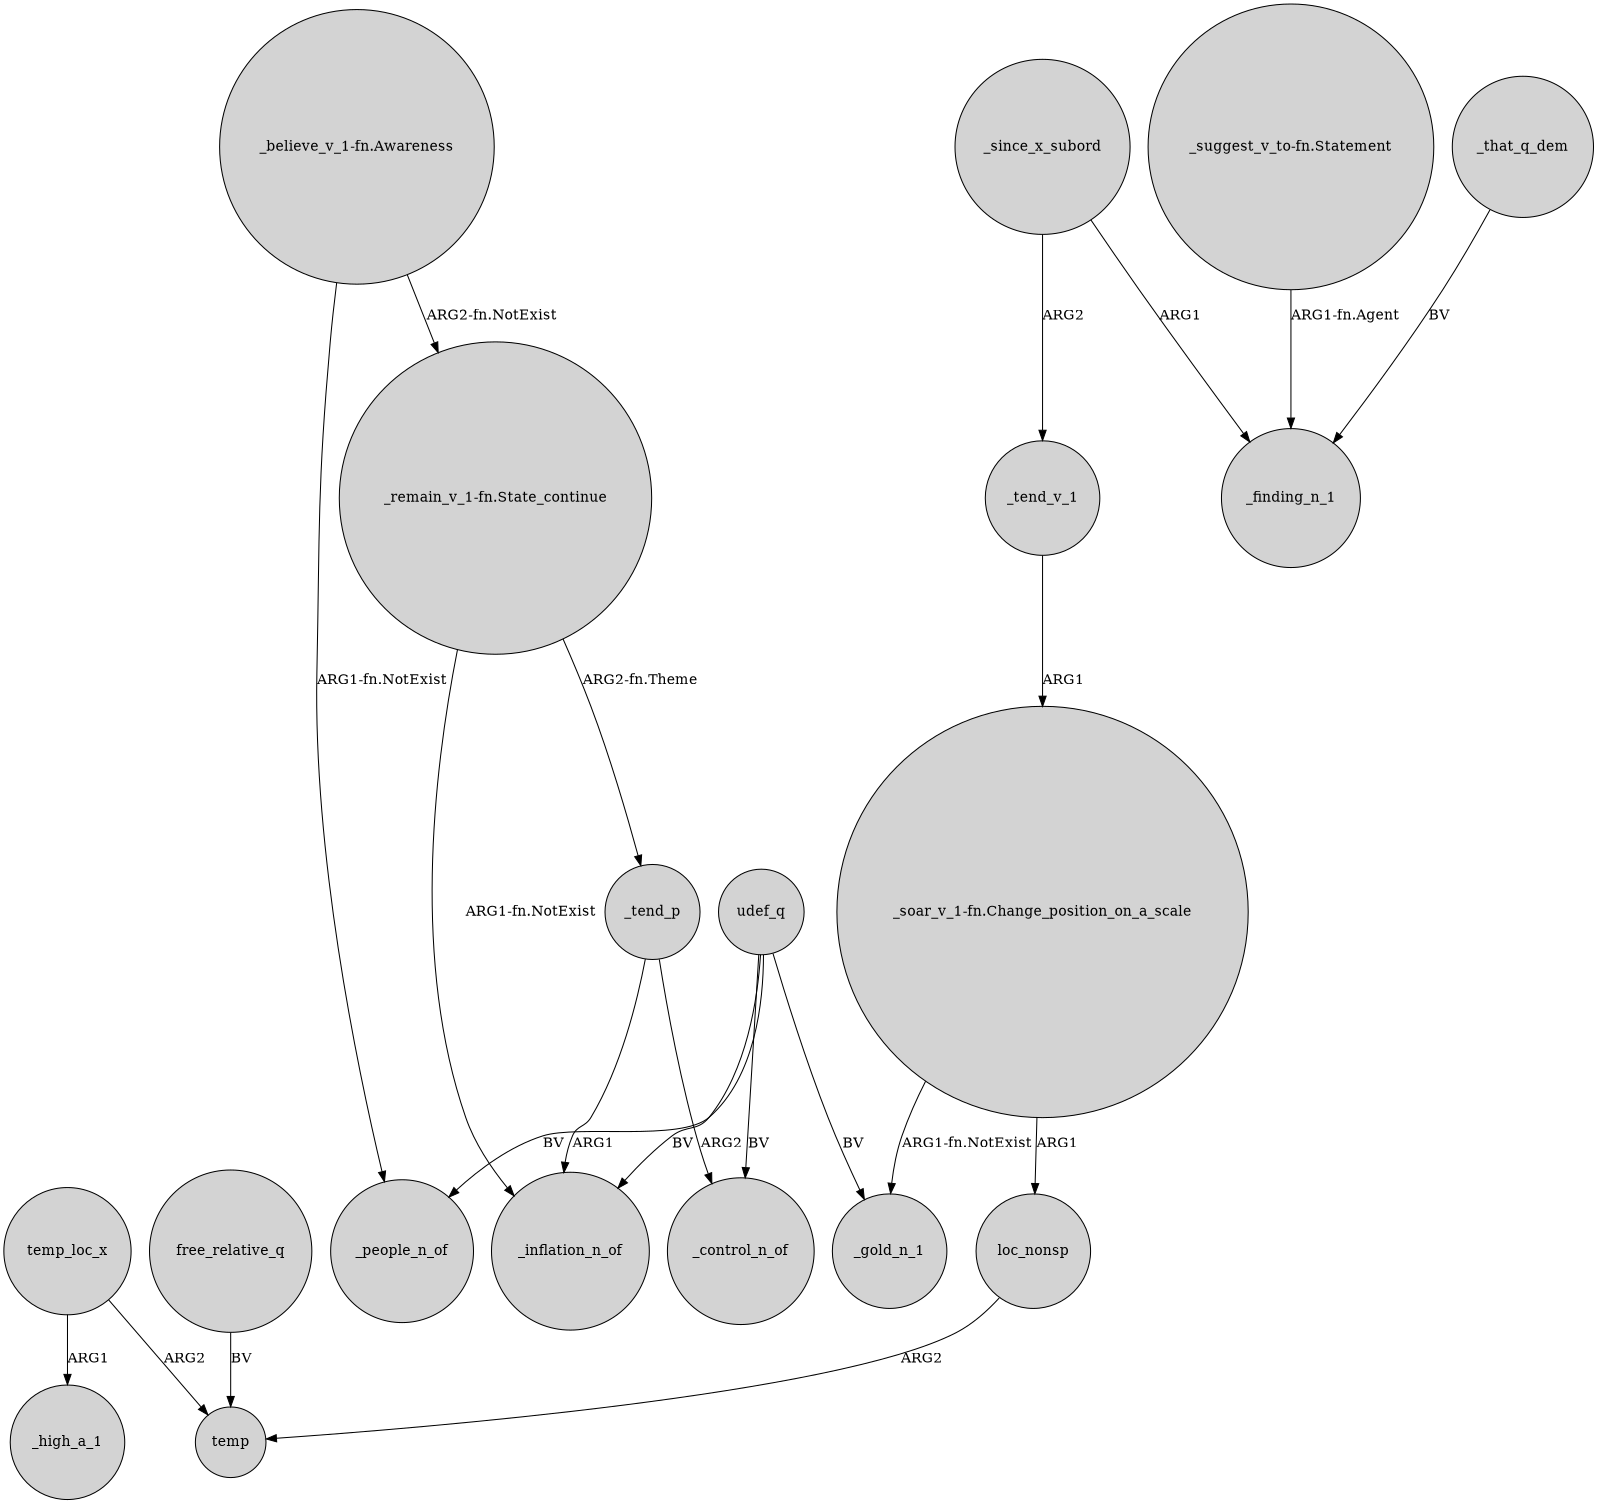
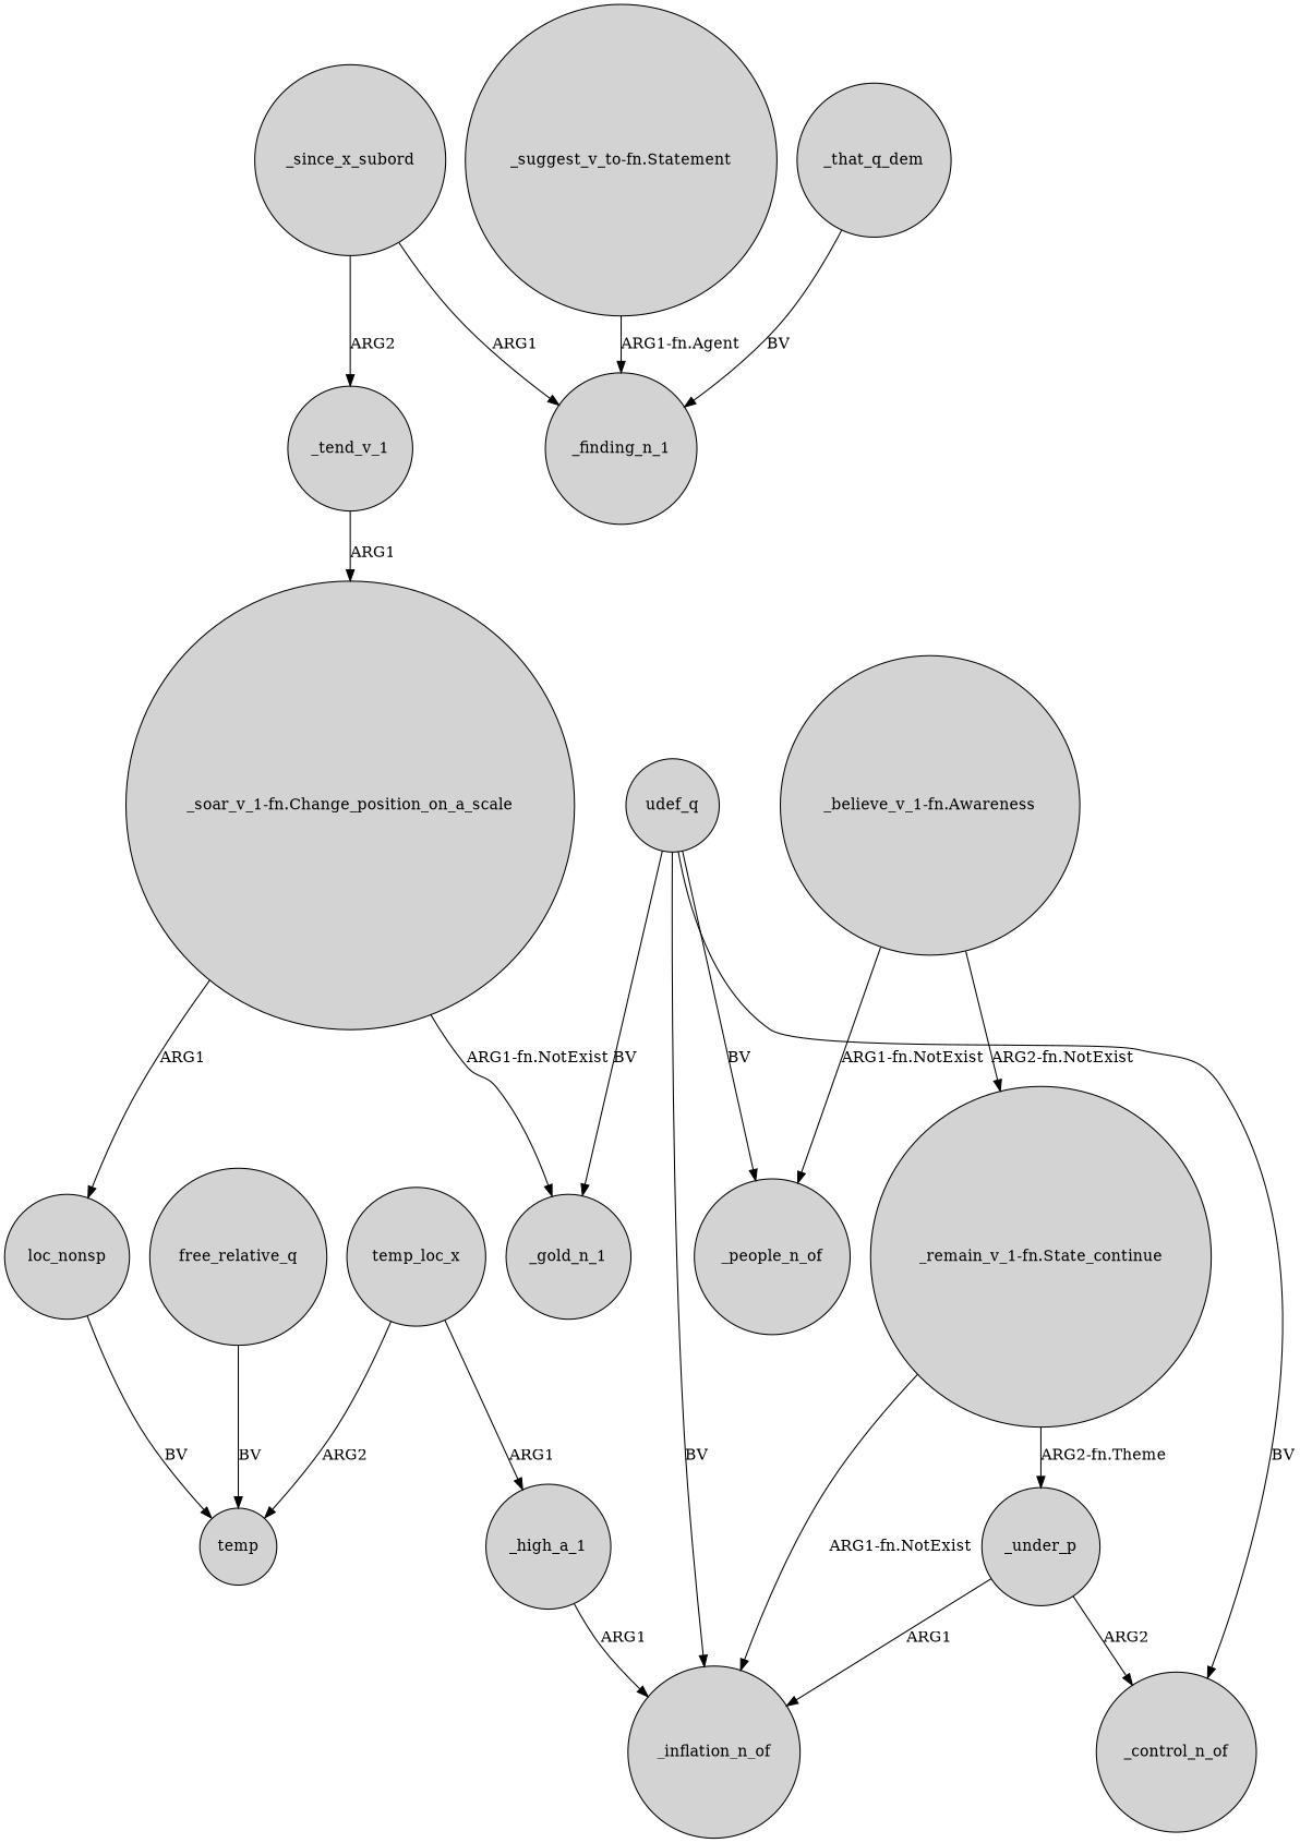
  digraph {
    node [shape=circle style=filled]
    loc_nonsp
    temp
    "_soar_v_1-fn.Change_position_on_a_scale"
    _gold_n_1
    udef_q
    _inflation_n_of
    _control_n_of
    _people_n_of
    _since_x_subord
    _tend_v_1
    _finding_n_1
    "_suggest_v_to-fn.Statement"
    "_believe_v_1-fn.Awareness"
    "_remain_v_1-fn.State_continue"
-   _under_p [label=_tend_p]
+   _under_p
    temp_loc_x
    _high_a_1
    _that_q_dem
    free_relative_q
-   loc_nonsp -> temp [label=ARG2]
+   loc_nonsp -> temp [label=BV]
    "_soar_v_1-fn.Change_position_on_a_scale" -> loc_nonsp [label=ARG1]
    "_soar_v_1-fn.Change_position_on_a_scale" -> _gold_n_1 [label="ARG1-fn.NotExist"]
    udef_q -> _gold_n_1 [label=BV]
    udef_q -> _inflation_n_of [label=BV]
    udef_q -> _control_n_of [label=BV]
    udef_q -> _people_n_of [label=BV]
    _since_x_subord -> _tend_v_1 [label=ARG2]
    _since_x_subord -> _finding_n_1 [label=ARG1]
    _tend_v_1 -> "_soar_v_1-fn.Change_position_on_a_scale" [label=ARG1]
    "_suggest_v_to-fn.Statement" -> _finding_n_1 [label="ARG1-fn.Agent"]
    "_believe_v_1-fn.Awareness" -> _people_n_of [label="ARG1-fn.NotExist"]
    "_believe_v_1-fn.Awareness" -> "_remain_v_1-fn.State_continue" [label="ARG2-fn.NotExist"]
    "_remain_v_1-fn.State_continue" -> _inflation_n_of [label="ARG1-fn.NotExist"]
    "_remain_v_1-fn.State_continue" -> _under_p [label="ARG2-fn.Theme"]
    _under_p -> _inflation_n_of [label=ARG1]
    _under_p -> _control_n_of [label=ARG2]
    temp_loc_x -> temp [label=ARG2]
    temp_loc_x -> _high_a_1 [label=ARG1]
+   _high_a_1 -> _inflation_n_of [label=ARG1]
    _that_q_dem -> _finding_n_1 [label=BV]
    free_relative_q -> temp [label=BV]
  }
